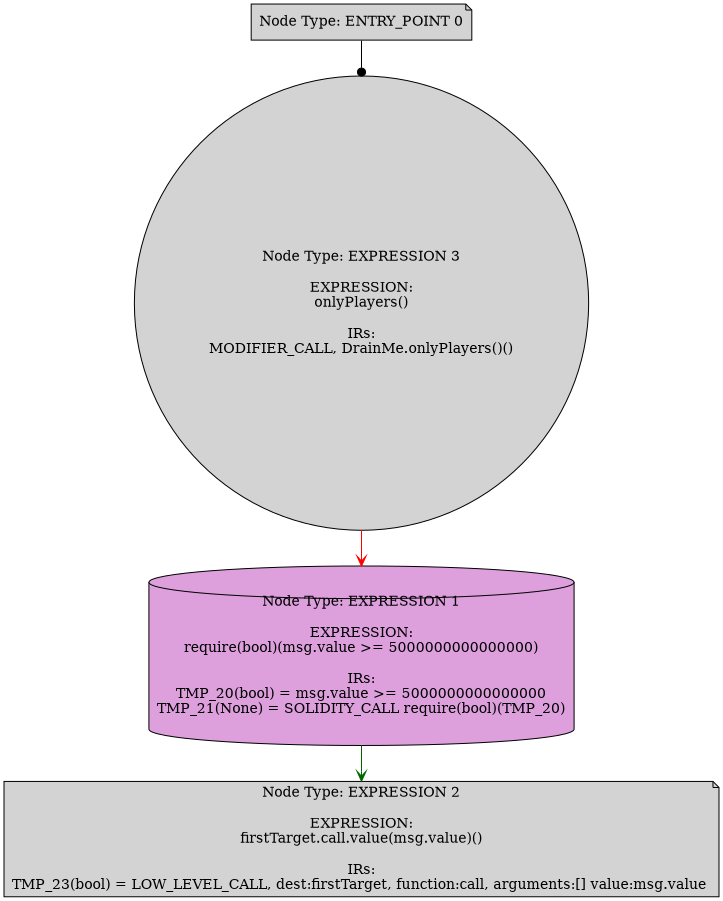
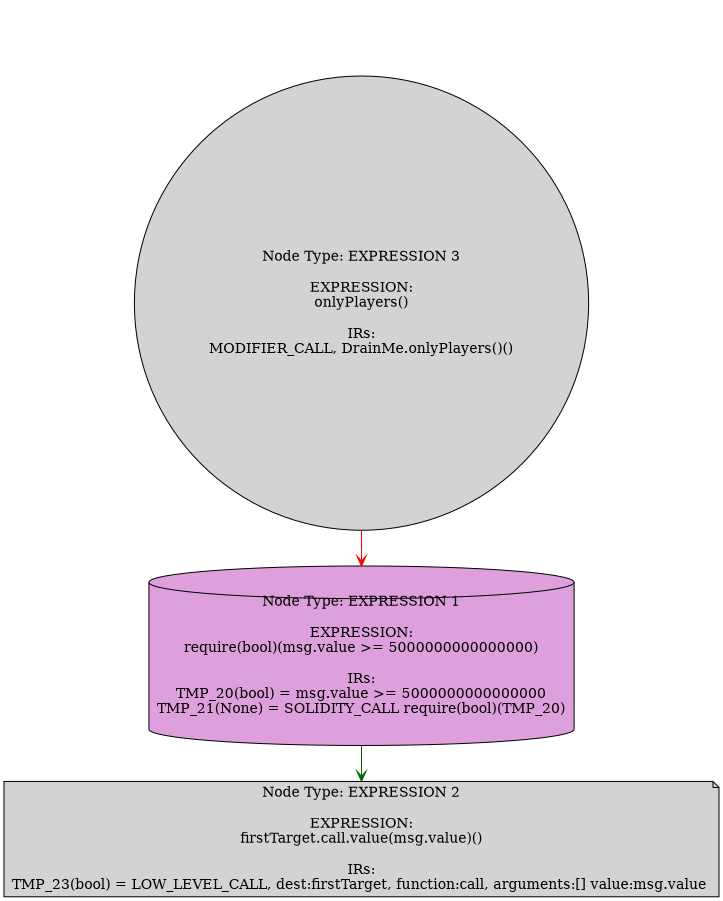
  digraph {
    node [style=filled fillcolor=lightgrey shape=note]
    edge [arrowhead=vee]
-   n1 [label="Node Type: ENTRY_POINT 0\n"]
    n2 [label="Node Type: EXPRESSION 3\n\nEXPRESSION:\nonlyPlayers()\n\nIRs:\nMODIFIER_CALL, DrainMe.onlyPlayers()()" shape=circle]
    n3 [label="Node Type: EXPRESSION 1\n\nEXPRESSION:\nrequire(bool)(msg.value >= 5000000000000000)\n\nIRs:\nTMP_20(bool) = msg.value >= 5000000000000000\nTMP_21(None) = SOLIDITY_CALL require(bool)(TMP_20)" fillcolor=plum shape=cylinder]
    n4 [label="Node Type: EXPRESSION 2\n\nEXPRESSION:\nfirstTarget.call.value(msg.value)()\n\nIRs:\nTMP_23(bool) = LOW_LEVEL_CALL, dest:firstTarget, function:call, arguments:[] value:msg.value "]
-   n1 -> n2 [color=black arrowhead=dot]
    n2 -> n3 [color=red]
    n3 -> n4 [color=darkgreen]
  }
